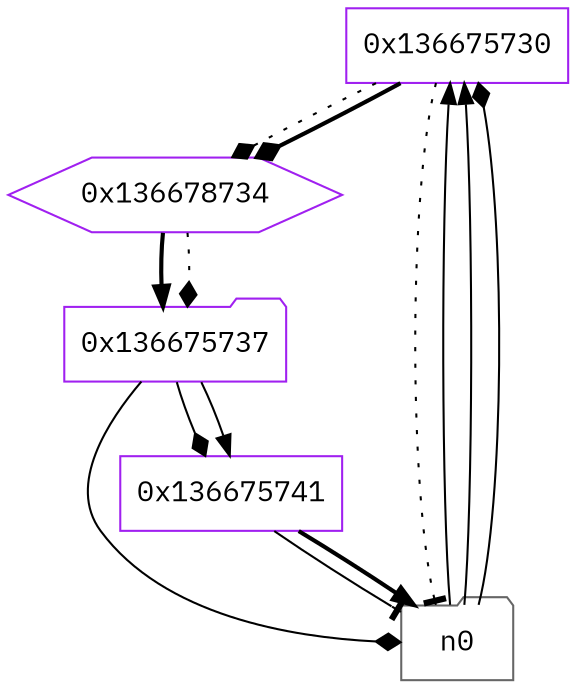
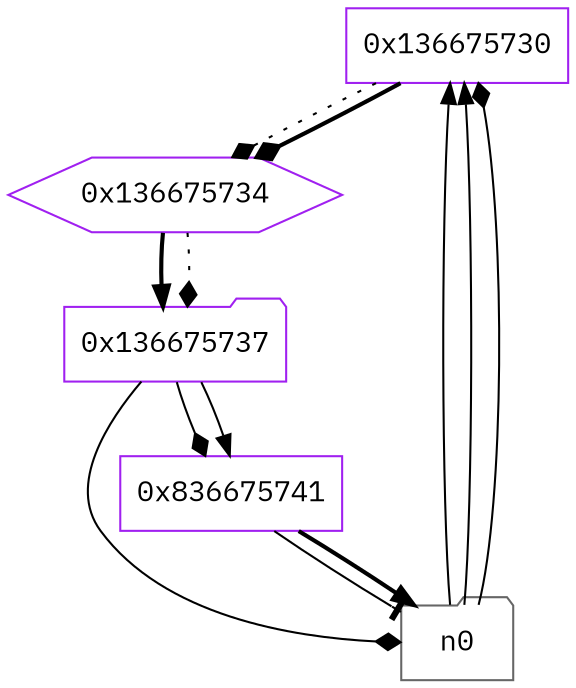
  digraph {
    fontname="IBM Plex Mono"
    node [color=purple fontname="IBM Plex Mono" shape=box]
    edge [arrowhead=diamond fontname="IBM Plex Mono" style=solid]
    n1 [label="0x136675730"]
-   n2 [label="0x136678734" shape=hexagon]
+   n2 [label="0x136675734" shape=hexagon]
    n0 [color=gray40 shape=folder]
    n3 [label="0x136675737" shape=folder]
-   n4 [label="0x136675741"]
+   n4 [label="0x836675741"]
    n1 -> n2 [style=dotted]
    n1 -> n2 [style=bold]
-   n1 -> n0 [arrowhead=tee style=dotted]
    n2 -> n3 [arrowhead=normal style=bold]
    n2 -> n3 [style=dotted]
    n0 -> n1 [arrowhead=normal]
    n0 -> n1 [arrowhead=normal]
    n0 -> n1
    n3 -> n0
    n3 -> n4
    n3 -> n4 [arrowhead=normal]
    n4 -> n0 [arrowhead=tee]
    n4 -> n0 [arrowhead=normal style=bold]
  }
